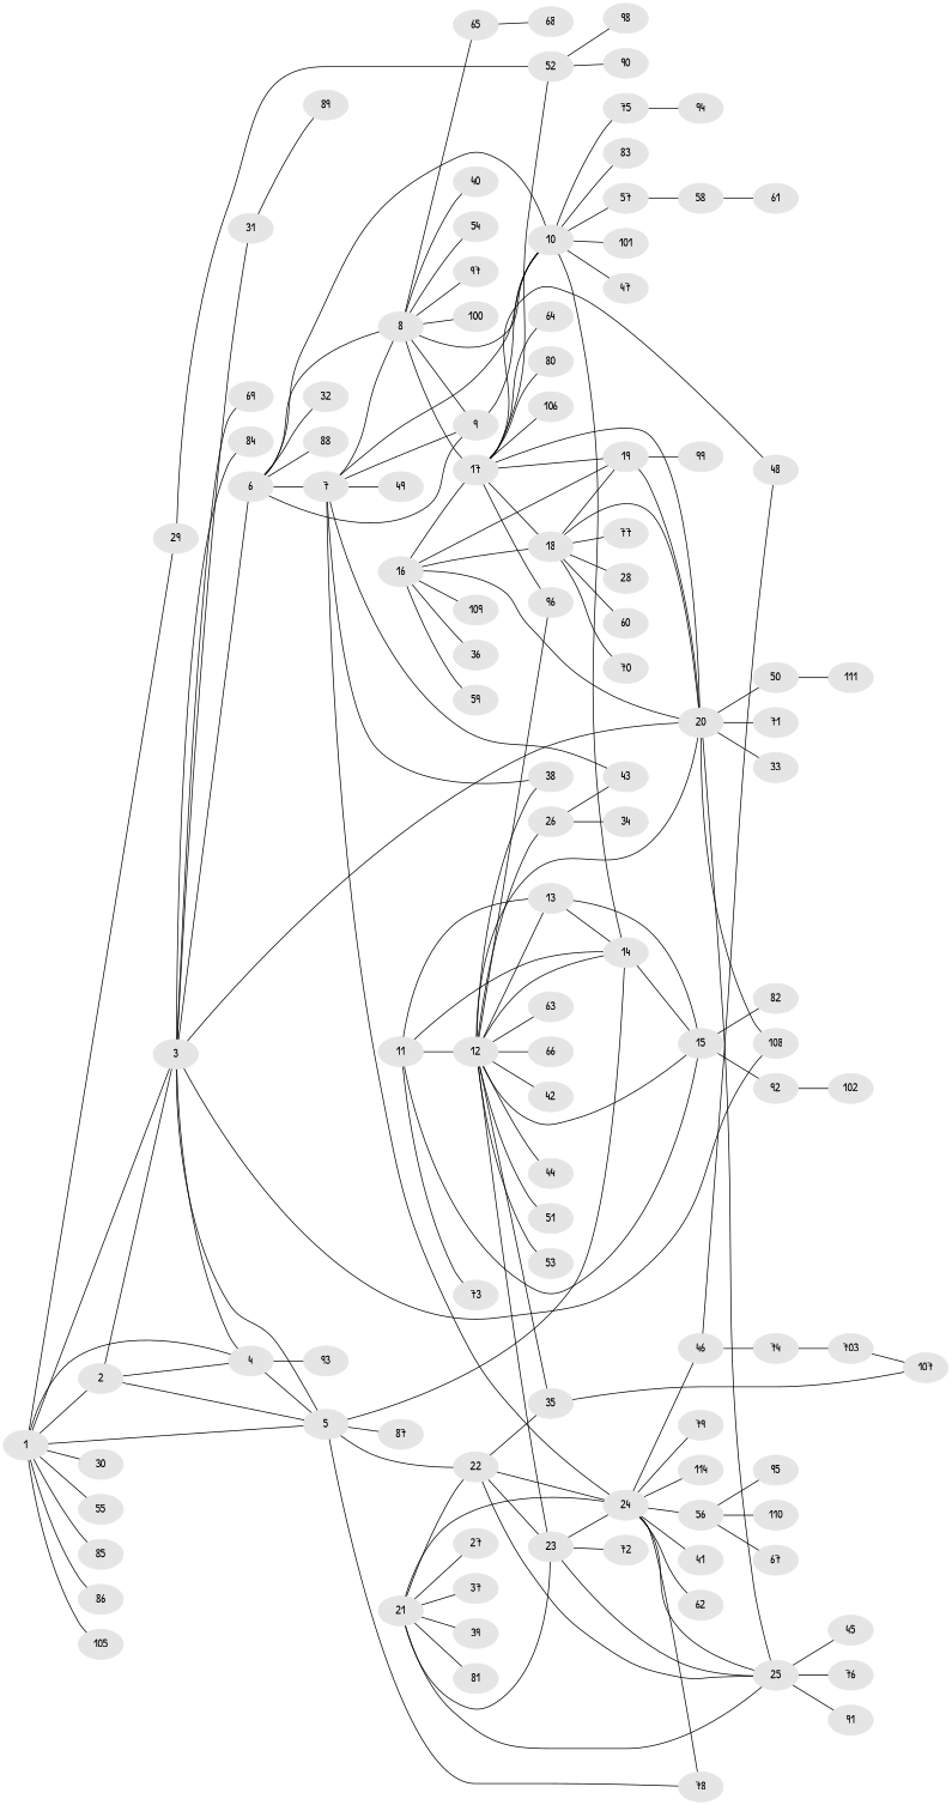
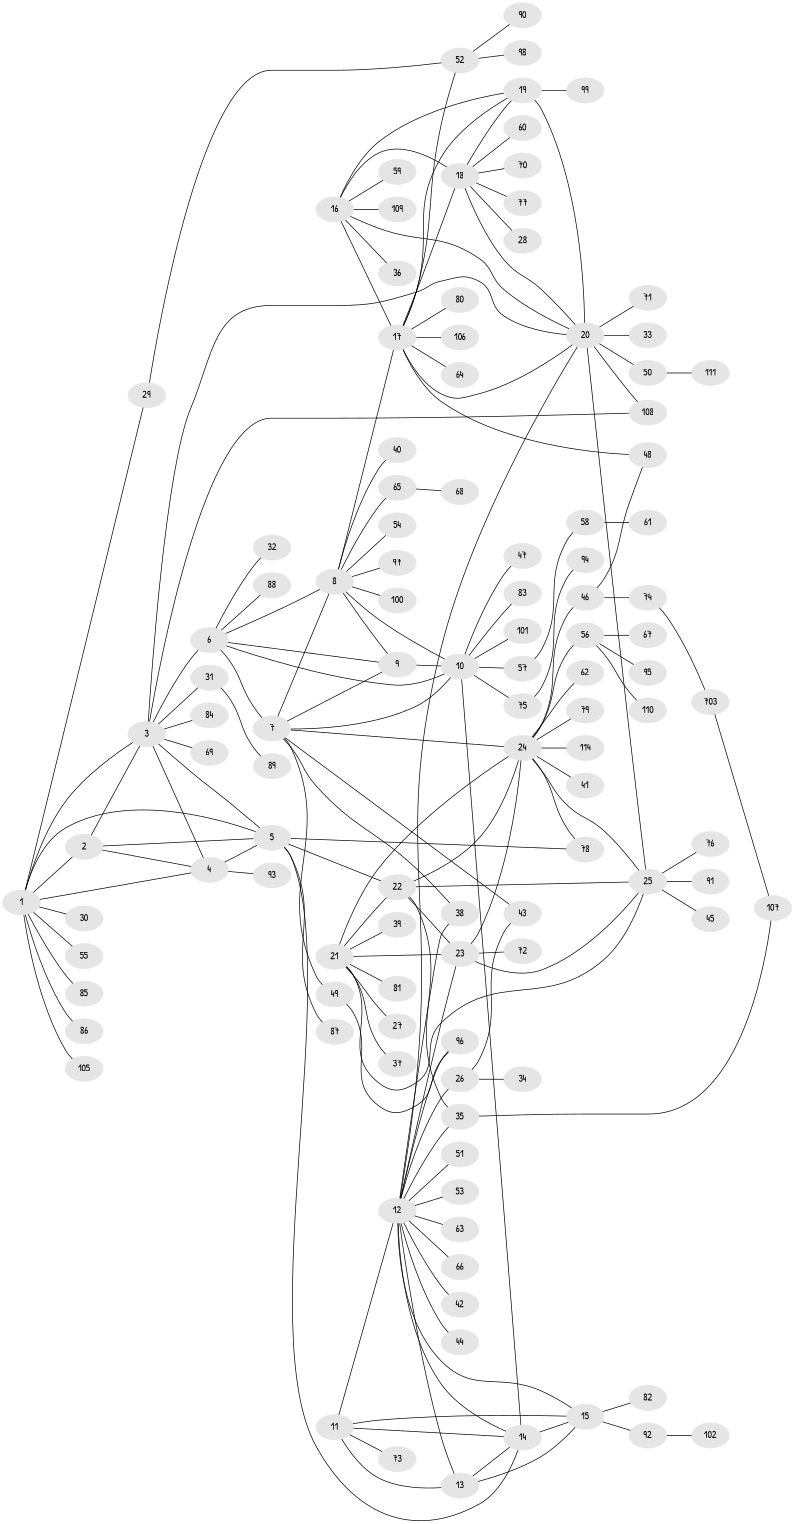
  graph {
    fontname="Patrick Hand"
    rankdir=LR
    node [color=gray90 fontname="Patrick Hand" style=filled]
    edge [fontname="Patrick Hand"]
    1
    2
    3
    4
    5
    29
    30
    55
    85
    86
    105
    6
    20
    31
    69
    84
    108
    93
    14
    22
    78
    87
    52
    7
    8
    9
    10
    32
    88
    25
    33
    50
    71
    89
    15
    24
    23
    35
    38
    43
    49
    17
    40
    54
    65
    97
    100
    47
    57
    75
    83
    101
    41
    46
    56
    62
    79
    n58 [label=114]
    96
    18
    19
    48
    64
    80
    106
    68
    58
    94
    11
    12
    13
    73
    26
    42
    44
    51
    53
    63
    66
    82
    92
    72
    34
    107
    102
    16
    36
    59
    109
    28
    60
    70
    77
    99
    90
    98
    45
    76
    91
    111
    21
    27
    37
    39
    81
    74
    67
    95
    110
    n110 [label=703]
    61
    1 -- 2
    1 -- 3
    1 -- 4
    1 -- 5
    1 -- 29
    1 -- 30
    1 -- 55
    1 -- 85
    1 -- 86
    1 -- 105
    2 -- 3
    2 -- 4
    2 -- 5
    3 -- 4
    3 -- 5
    3 -- 6
    3 -- 20
    3 -- 31
    3 -- 69
    3 -- 84
    3 -- 108
    4 -- 5
    4 -- 93
    5 -- 14
    5 -- 22
    5 -- 78
    5 -- 87
    29 -- 52
    6 -- 7
    6 -- 8
    6 -- 9
    6 -- 10
    6 -- 32
    6 -- 88
    20 -- 108
    20 -- 25
    20 -- 33
    20 -- 50
    20 -- 71
    31 -- 89
    14 -- 15
    22 -- 25
    22 -- 24
    22 -- 23
    22 -- 35
    52 -- 90
    52 -- 98
    7 -- 8
    7 -- 9
    7 -- 10
    7 -- 24
    7 -- 38
    7 -- 43
    7 -- 49
    8 -- 9
    8 -- 10
    8 -- 17
    8 -- 40
    8 -- 54
    8 -- 65
    8 -- 97
    8 -- 100
    9 -- 10
    10 -- 14
    10 -- 47
    10 -- 57
    10 -- 75
    10 -- 83
    10 -- 101
    25 -- 45
    25 -- 76
    25 -- 91
    50 -- 111
    15 -- 82
    15 -- 92
    24 -- 78
    24 -- 25
    24 -- 41
    24 -- 46
    24 -- 56
    24 -- 62
    24 -- 79
    24 -- n58
    23 -- 25
    23 -- 24
    23 -- 72
    35 -- 107
    17 -- 20
    17 -- 52
-   17 -- 96
+   49 -- 96
    17 -- 18
    17 -- 19
    17 -- 48
    17 -- 64
    17 -- 80
    17 -- 106
    65 -- 68
    57 -- 58
    75 -- 94
    46 -- 48
    46 -- 74
    56 -- 67
    56 -- 95
    56 -- 110
    18 -- 20
    18 -- 19
    18 -- 28
    18 -- 60
    18 -- 70
    18 -- 77
    19 -- 20
    19 -- 99
    58 -- 61
    11 -- 14
    11 -- 15
    11 -- 12
    11 -- 13
    11 -- 73
    12 -- 20
    12 -- 14
    12 -- 15
    12 -- 23
    12 -- 35
    12 -- 38
    12 -- 96
    12 -- 13
    12 -- 26
    12 -- 42
    12 -- 44
    12 -- 51
    12 -- 53
    12 -- 63
    12 -- 66
    13 -- 14
    13 -- 15
    26 -- 43
    26 -- 34
    92 -- 102
    16 -- 20
    16 -- 17
    16 -- 18
    16 -- 19
    16 -- 36
    16 -- 59
    16 -- 109
    21 -- 22
    21 -- 25
    21 -- 24
    21 -- 23
    21 -- 27
    21 -- 37
    21 -- 39
    21 -- 81
    74 -- n110
    n110 -- 107
  }
